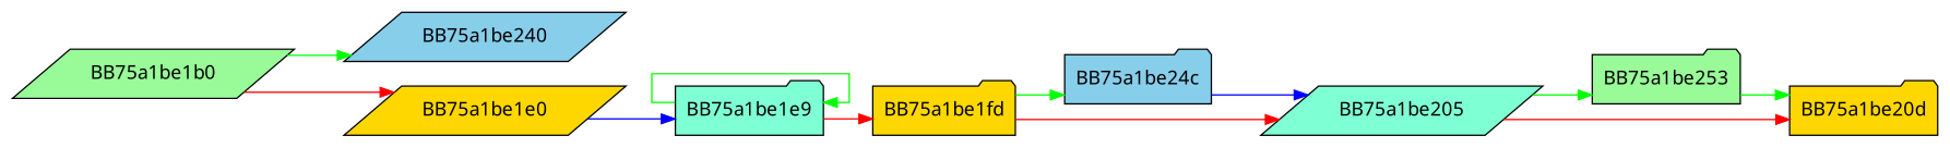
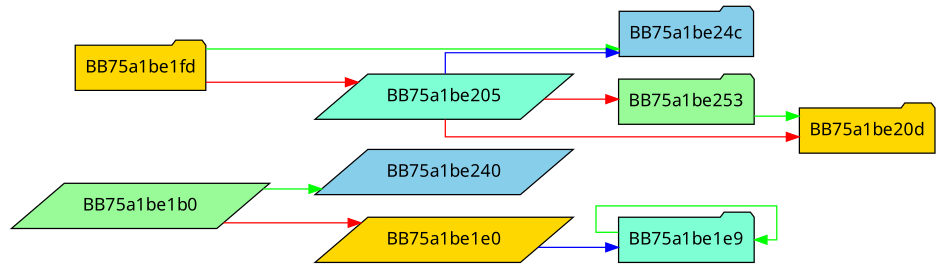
  digraph {
    fontname="Noto Sans"
    rankdir=LR
    splines=ortho
    node [fillcolor=gold fontname="Noto Sans" shape=folder style=filled]
    edge [color=green fontname="Noto Sans"]
    BB75a1be1b0 [fillcolor=palegreen shape=parallelogram]
    BB75a1be240 [fillcolor=skyblue shape=parallelogram]
    BB75a1be1e0 [shape=parallelogram]
    BB75a1be1e9 [fillcolor=aquamarine]
    BB75a1be24c [fillcolor=skyblue]
    BB75a1be1fd
    BB75a1be205 [fillcolor=aquamarine shape=parallelogram]
    BB75a1be253 [fillcolor=palegreen]
    BB75a1be20d
    BB75a1be1b0 -> BB75a1be240
    BB75a1be1b0 -> BB75a1be1e0 [color=red]
    BB75a1be1e0 -> BB75a1be1e9 [color=blue]
    BB75a1be1e9 -> BB75a1be1e9
-   BB75a1be1e9 -> BB75a1be1fd [color=red]
-   BB75a1be24c -> BB75a1be205 [color=blue]
+   BB75a1be205 -> BB75a1be24c [color=blue]
    BB75a1be1fd -> BB75a1be24c
    BB75a1be1fd -> BB75a1be205 [color=red]
-   BB75a1be205 -> BB75a1be253
+   BB75a1be205 -> BB75a1be253 [color=red]
    BB75a1be205 -> BB75a1be20d [color=red]
    BB75a1be253 -> BB75a1be20d
  }
